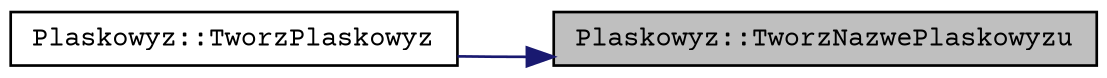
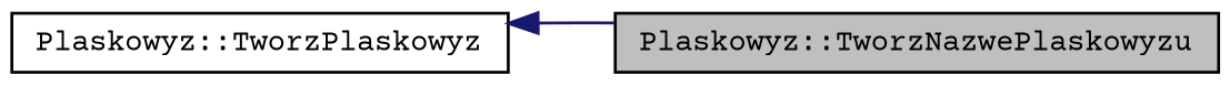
  digraph {
    rankdir=RL
    fontname="Courier Prime"
    node [color=black fontname="Courier Prime" fontsize=10 shape=record style=filled]
    n1 [fillcolor=grey75 fontcolor=black height=0.2 label="Plaskowyz::TworzNazwePlaskowyzu" width=0.4]
    n2 [fillcolor=white height=0.2 label="Plaskowyz::TworzPlaskowyz" width=0.4]
-   n1 -> n2 [color=midnightblue dir=back fontname="Courier Prime" fontsize=10 labelfontname=FreeSans labelfontsize=10 style=solid]
+   n2 -> n1 [color=midnightblue dir=back fontname="Courier Prime" fontsize=10 labelfontname=FreeSans labelfontsize=10 style=solid]
  }
